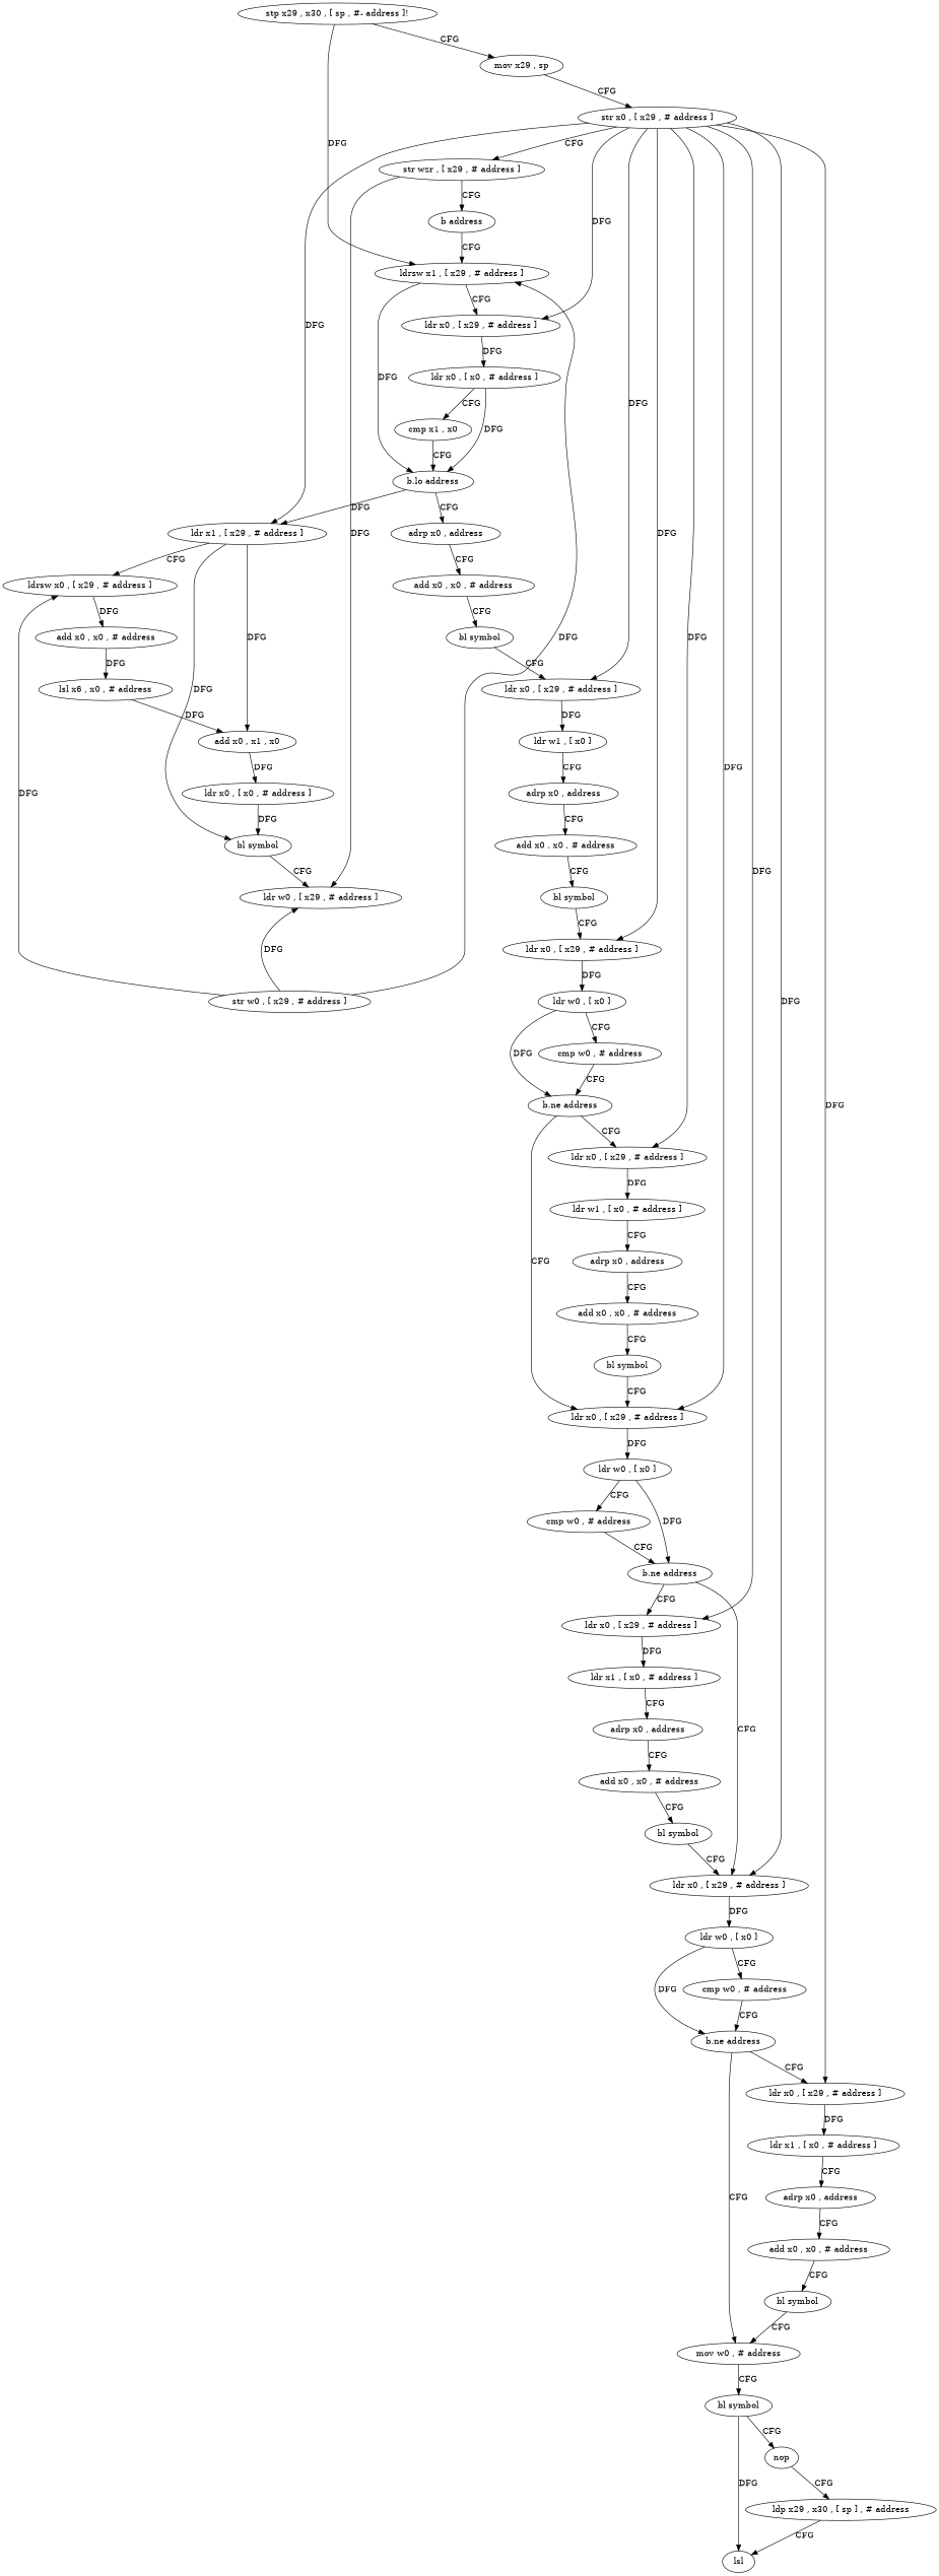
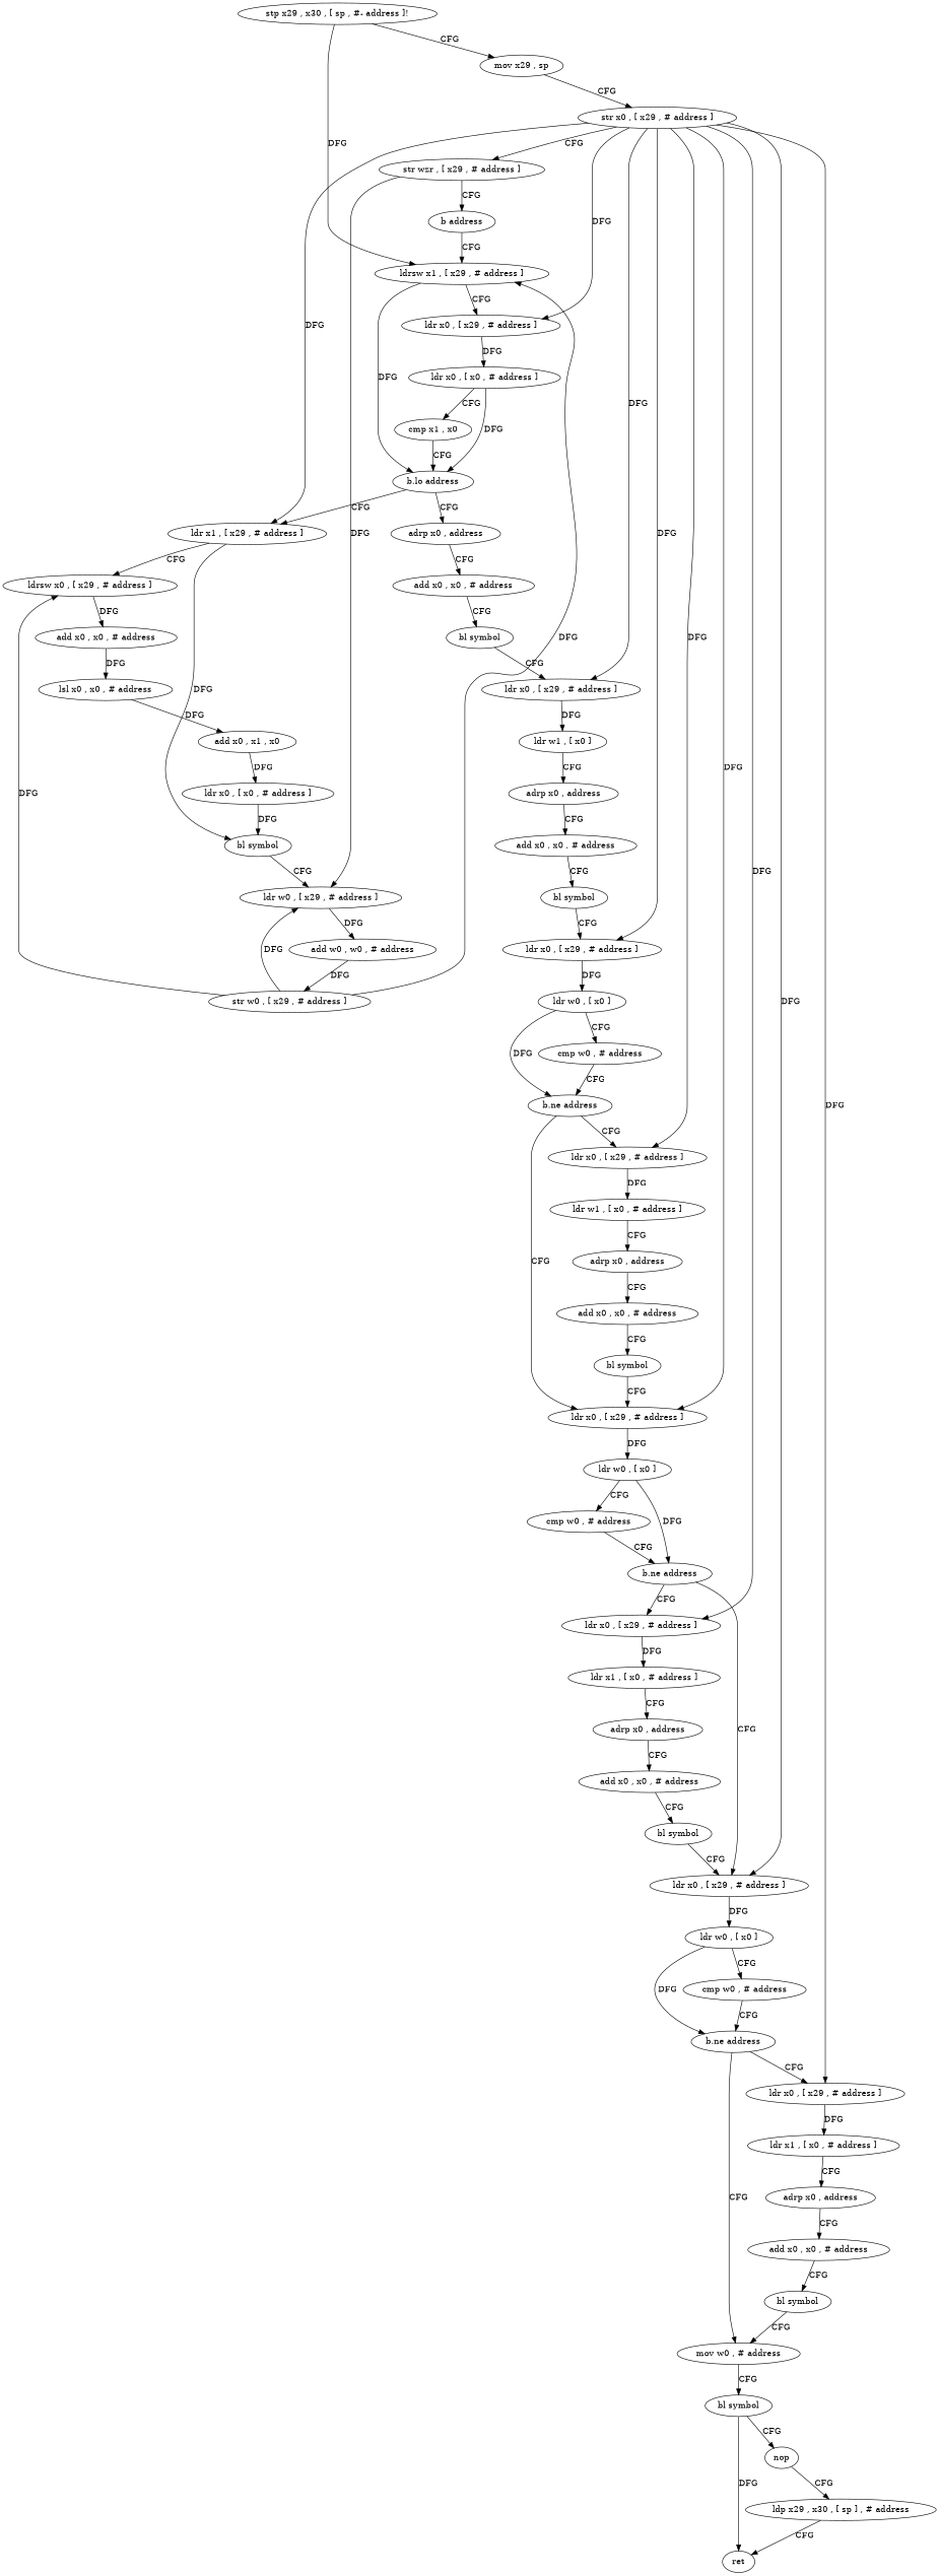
  digraph {
    n1 [label="stp x29 , x30 , [ sp , #- address ]!"]
    n2 [label="mov x29 , sp"]
    n3 [label="ldrsw x1 , [ x29 , # address ]"]
    n4 [label="str x0 , [ x29 , # address ]"]
    n5 [label="str wzr , [ x29 , # address ]"]
    n6 [label="ldr x0 , [ x29 , # address ]"]
    n7 [label="ldr x1 , [ x29 , # address ]"]
    n8 [label="ldr x0 , [ x29 , # address ]"]
    n9 [label="ldr x0 , [ x29 , # address ]"]
    n10 [label="ldr x0 , [ x29 , # address ]"]
    n11 [label="ldr x0 , [ x29 , # address ]"]
    n12 [label="ldr x0 , [ x29 , # address ]"]
    n13 [label="ldr x0 , [ x29 , # address ]"]
    n14 [label="ldr x0 , [ x29 , # address ]"]
    n15 [label="b address"]
    n16 [label="ldr w0 , [ x29 , # address ]"]
    n17 [label="ldr x0 , [ x0 , # address ]"]
    n18 [label="ldrsw x0 , [ x29 , # address ]"]
    n19 [label="add x0 , x1 , x0"]
    n20 [label="bl symbol"]
    n21 [label="ldr w1 , [ x0 ]"]
    n22 [label="ldr w0 , [ x0 ]"]
    n23 [label="ldr w0 , [ x0 ]"]
    n24 [label="ldr w1 , [ x0 , # address ]"]
    n25 [label="ldr w0 , [ x0 ]"]
    n26 [label="ldr x1 , [ x0 , # address ]"]
    n27 [label="ldr x1 , [ x0 , # address ]"]
    n28 [label="b.lo address"]
    n29 [label="add x0 , x0 , # address"]
+   n30 [label="add w0 , w0 , # address"]
    n31 [label="adrp x0 , address"]
    n32 [label="cmp x1 , x0"]
    n33 [label="add x0 , x0 , # address"]
    n34 [label="ldr x0 , [ x0 , # address ]"]
    n35 [label="bl symbol"]
-   n36 [label="lsl x6 , x0 , # address"]
+   n36 [label="lsl x0 , x0 , # address"]
    n37 [label="str w0 , [ x29 , # address ]"]
    n38 [label="adrp x0 , address"]
    n39 [label="add x0 , x0 , # address"]
    n40 [label="bl symbol"]
    n41 [label="cmp w0 , # address"]
    n42 [label="b.ne address"]
    n43 [label="cmp w0 , # address"]
    n44 [label="b.ne address"]
    n45 [label="adrp x0 , address"]
    n46 [label="cmp w0 , # address"]
    n47 [label="b.ne address"]
    n48 [label="adrp x0 , address"]
    n49 [label="add x0 , x0 , # address"]
    n50 [label="bl symbol"]
    n51 [label="mov w0 , # address"]
    n52 [label="bl symbol"]
    n53 [label=nop]
-   n54 [label=lsl]
+   n54 [label=ret]
    n55 [label="adrp x0 , address"]
    n56 [label="add x0 , x0 , # address"]
    n57 [label="bl symbol"]
    n58 [label="ldp x29 , x30 , [ sp ] , # address"]
    n59 [label="add x0 , x0 , # address"]
    n60 [label="bl symbol"]
    n1 -> n2 [label=CFG]
    n1 -> n3 [label=DFG]
    n2 -> n4 [label=CFG]
    n3 -> n6 [label=CFG]
    n3 -> n28 [label=DFG]
    n4 -> n5 [label=CFG]
    n4 -> n6 [label=DFG]
    n4 -> n7 [label=DFG]
    n4 -> n8 [label=DFG]
    n4 -> n9 [label=DFG]
    n4 -> n10 [label=DFG]
    n4 -> n11 [label=DFG]
    n4 -> n12 [label=DFG]
    n4 -> n13 [label=DFG]
    n4 -> n14 [label=DFG]
    n5 -> n15 [label=CFG]
    n5 -> n16 [label=DFG]
    n6 -> n17 [label=DFG]
    n7 -> n18 [label=CFG]
-   n7 -> n19 [label=DFG]
    n7 -> n20 [label=DFG]
    n8 -> n21 [label=DFG]
    n9 -> n22 [label=DFG]
    n10 -> n23 [label=DFG]
    n11 -> n24 [label=DFG]
    n12 -> n25 [label=DFG]
    n13 -> n26 [label=DFG]
    n14 -> n27 [label=DFG]
    n15 -> n3 [label=CFG]
+   n16 -> n30 [label=DFG]
    n17 -> n28 [label=DFG]
    n17 -> n32 [label=CFG]
    n18 -> n29 [label=DFG]
    n19 -> n34 [label=DFG]
    n20 -> n16 [label=CFG]
    n21 -> n38 [label=CFG]
    n22 -> n41 [label=CFG]
    n22 -> n42 [label=DFG]
    n23 -> n43 [label=CFG]
    n23 -> n44 [label=DFG]
    n24 -> n45 [label=CFG]
    n25 -> n46 [label=CFG]
    n25 -> n47 [label=DFG]
    n26 -> n48 [label=CFG]
    n27 -> n55 [label=CFG]
-   n28 -> n7 [label=DFG]
+   n28 -> n7 [label=CFG]
    n28 -> n31 [label=CFG]
    n29 -> n36 [label=DFG]
+   n30 -> n37 [label=DFG]
    n31 -> n33 [label=CFG]
    n32 -> n28 [label=CFG]
    n33 -> n35 [label=CFG]
    n34 -> n20 [label=DFG]
    n35 -> n8 [label=CFG]
    n36 -> n19 [label=DFG]
    n37 -> n3 [label=DFG]
    n37 -> n16 [label=DFG]
    n37 -> n18 [label=DFG]
    n38 -> n39 [label=CFG]
    n39 -> n40 [label=CFG]
    n40 -> n9 [label=CFG]
    n41 -> n42 [label=CFG]
    n42 -> n10 [label=CFG]
    n42 -> n11 [label=CFG]
    n43 -> n44 [label=CFG]
    n44 -> n12 [label=CFG]
    n44 -> n13 [label=CFG]
    n45 -> n49 [label=CFG]
    n46 -> n47 [label=CFG]
    n47 -> n14 [label=CFG]
    n47 -> n51 [label=CFG]
    n48 -> n56 [label=CFG]
    n49 -> n50 [label=CFG]
    n50 -> n10 [label=CFG]
    n51 -> n52 [label=CFG]
    n52 -> n53 [label=CFG]
    n52 -> n54 [label=DFG]
    n53 -> n58 [label=CFG]
    n55 -> n59 [label=CFG]
    n56 -> n57 [label=CFG]
    n57 -> n12 [label=CFG]
    n58 -> n54 [label=CFG]
    n59 -> n60 [label=CFG]
    n60 -> n51 [label=CFG]
  }
